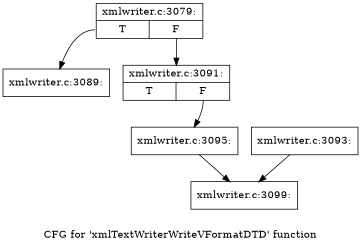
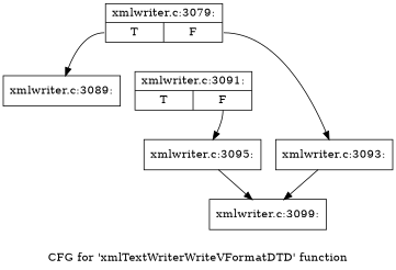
  digraph {
    label="CFG for 'xmlTextWriterWriteVFormatDTD' function"
    node [shape=record]
    n1 [label="{xmlwriter.c:3079:|{<s0>T|<s1>F}}"]
    n2 [label="{xmlwriter.c:3089:}"]
    n3 [label="{xmlwriter.c:3091:|{<s0>T|<s1>F}}"]
    n4 [label="{xmlwriter.c:3095:}"]
    n5 [label="{xmlwriter.c:3099:}"]
    n6 [label="{xmlwriter.c:3093:}"]
    n1 -> n2 [tailport=s0]
-   n1 -> n3 [tailport=s1]
+   n1 -> n6 [tailport=s1]
    n3 -> n4 [tailport=s1]
    n4 -> n5
    n6 -> n5
  }
